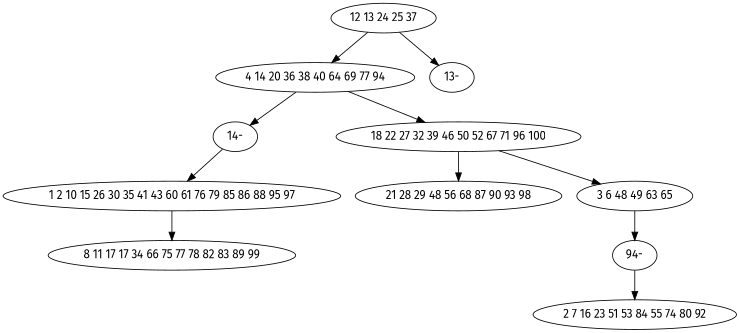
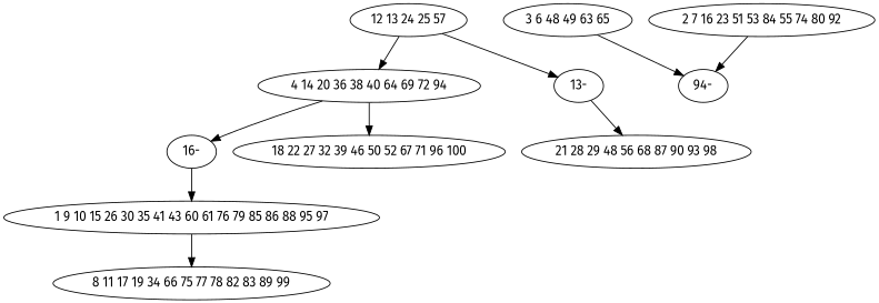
  digraph {
    fontname="Fira Sans"
    node [fontname="Fira Sans"]
    edge [fontname="Fira Sans"]
-   n1 [label="12 13 24 25 37"]
-   n2 [label="4 14 20 36 38 40 64 69 77 94"]
+   n1 [label="12 13 24 25 57"]
+   n2 [label="4 14 20 36 38 40 64 69 72 94"]
    n3 [label="13-"]
-   n4 [label="14-"]
+   n4 [label="16-"]
    n5 [label="18 22 27 32 39 46 50 52 67 71 96 100"]
    n6 [label="21 28 29 48 56 68 87 90 93 98"]
-   n7 [label="1 2 10 15 26 30 35 41 43 60 61 76 79 85 86 88 95 97"]
+   n7 [label="1 9 10 15 26 30 35 41 43 60 61 76 79 85 86 88 95 97"]
    n8 [label="3 6 48 49 63 65"]
-   n9 [label="8 11 17 17 34 66 75 77 78 82 83 89 99"]
+   n9 [label="8 11 17 19 34 66 75 77 78 82 83 89 99"]
    n10 [label="94-"]
    n11 [label="2 7 16 23 51 53 84 55 74 80 92"]
    n1 -> n2
    n1 -> n3
    n2 -> n4
    n2 -> n5
-   n5 -> n6
+   n3 -> n6
    n4 -> n7
-   n5 -> n8
    n7 -> n9
    n8 -> n10
-   n10 -> n11
+   n11 -> n10
  }
